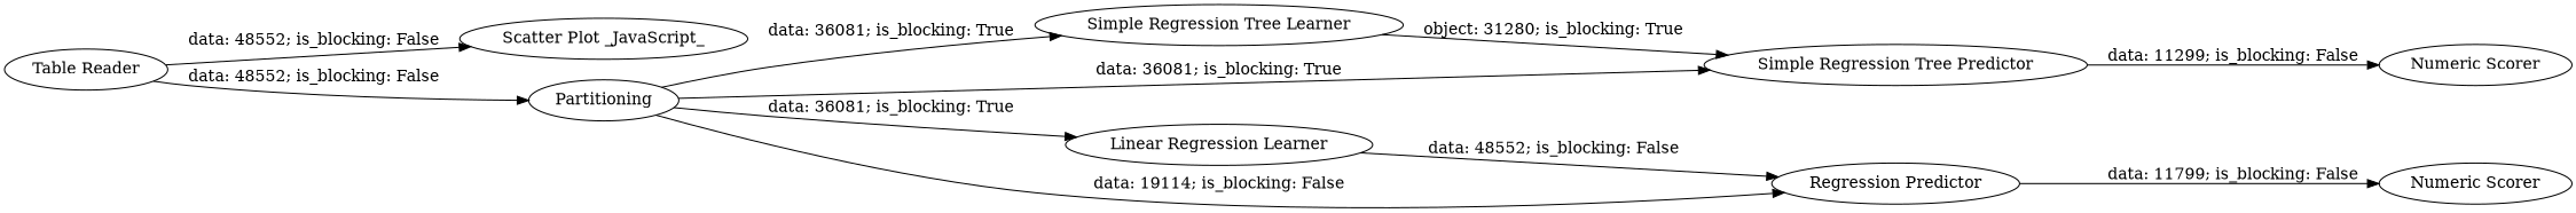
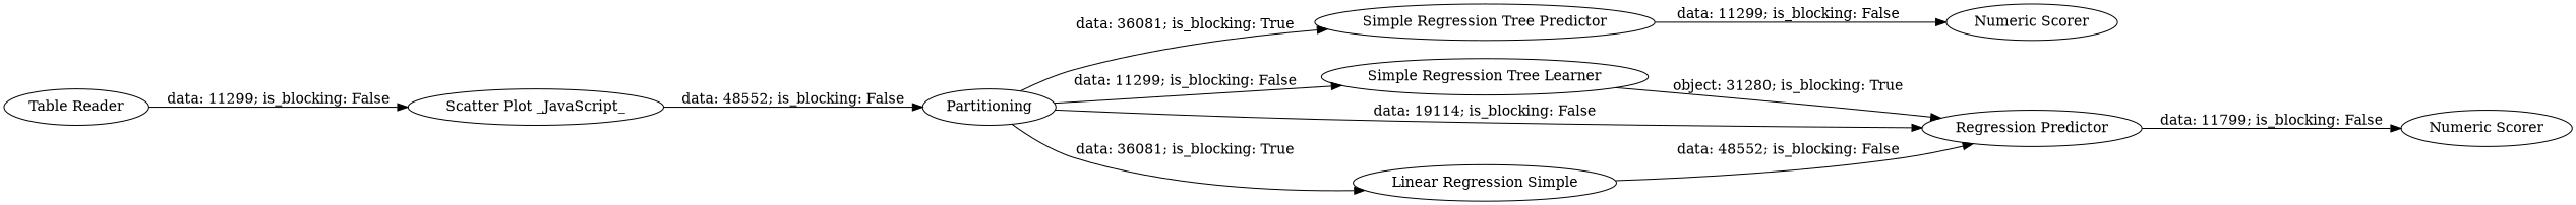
  digraph {
    rankdir=LR
    n1 [label="Scatter Plot _JavaScript_"]
    n2 [label="Table Reader"]
    n3 [label=Partitioning]
    n4 [label="Simple Regression Tree Learner"]
    n5 [label="Simple Regression Tree Predictor"]
-   n6 [label="Linear Regression Learner"]
+   n6 [label="Linear Regression Simple"]
    n7 [label="Regression Predictor"]
    n8 [label="Numeric Scorer"]
    n9 [label="Numeric Scorer"]
-   n2 -> n1 [label="data: 48552; is_blocking: False"]
-   n2 -> n3 [label="data: 48552; is_blocking: False"]
-   n3 -> n4 [label="data: 36081; is_blocking: True"]
+   n2 -> n1 [label="data: 11299; is_blocking: False"]
+   n1 -> n3 [label="data: 48552; is_blocking: False"]
+   n3 -> n4 [label="data: 11299; is_blocking: False"]
    n3 -> n5 [label="data: 36081; is_blocking: True"]
    n3 -> n6 [label="data: 36081; is_blocking: True"]
    n3 -> n7 [label="data: 19114; is_blocking: False"]
-   n4 -> n5 [label="object: 31280; is_blocking: True"]
+   n4 -> n7 [label="object: 31280; is_blocking: True"]
    n5 -> n8 [label="data: 11299; is_blocking: False"]
    n6 -> n7 [label="data: 48552; is_blocking: False"]
    n7 -> n9 [label="data: 11799; is_blocking: False"]
  }
